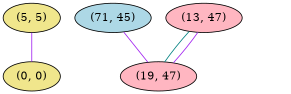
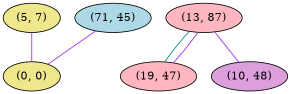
  graph {
    node [fillcolor=khaki style=filled]
    edge [color=purple weight=1]
-   "(5, 7)" [label="(5, 5)"]
+   "(5, 7)"
    "(0, 0)"
-   "(13, 47)" [fillcolor=lightpink]
+   "(13, 47)" [fillcolor=lightpink label="(13, 87)"]
+   "(10, 48)" [fillcolor=plum]
    n5 [fillcolor=lightpink label="(19, 47)"]
    "(71, 45)" [fillcolor=lightblue]
    "(5, 7)" -- "(0, 0)" [weight=4]
+   "(13, 47)" -- "(10, 48)"
    "(13, 47)" -- n5 [color=teal]
    "(13, 47)" -- n5
-   "(71, 45)" -- n5
+   "(71, 45)" -- "(0, 0)"
  }
